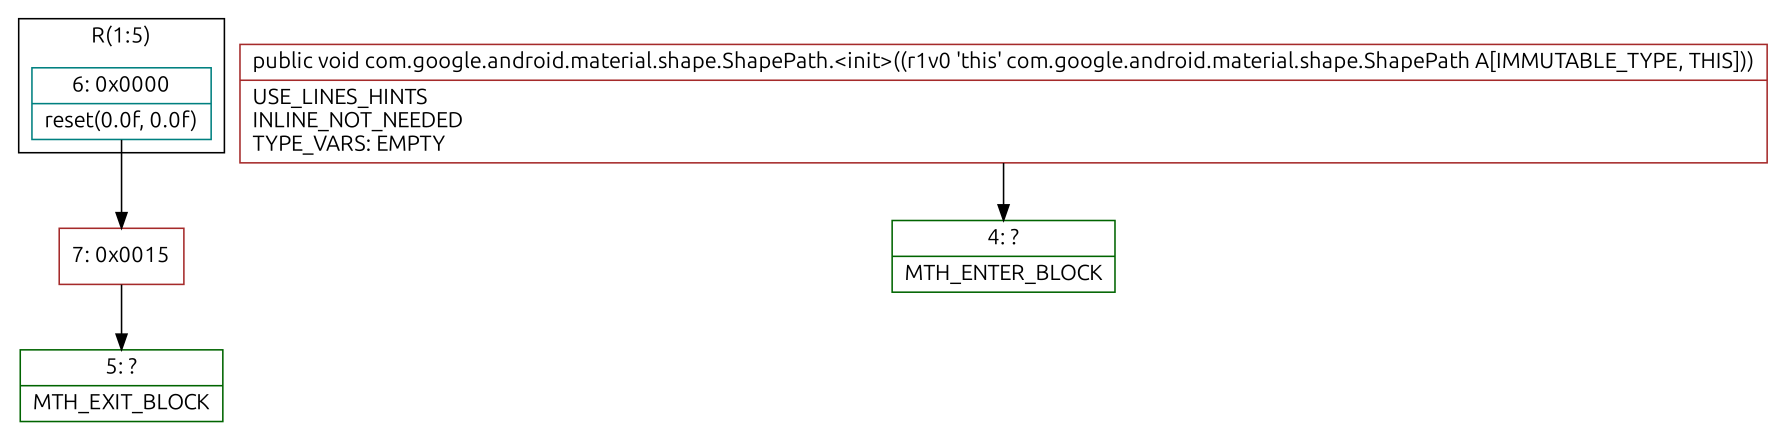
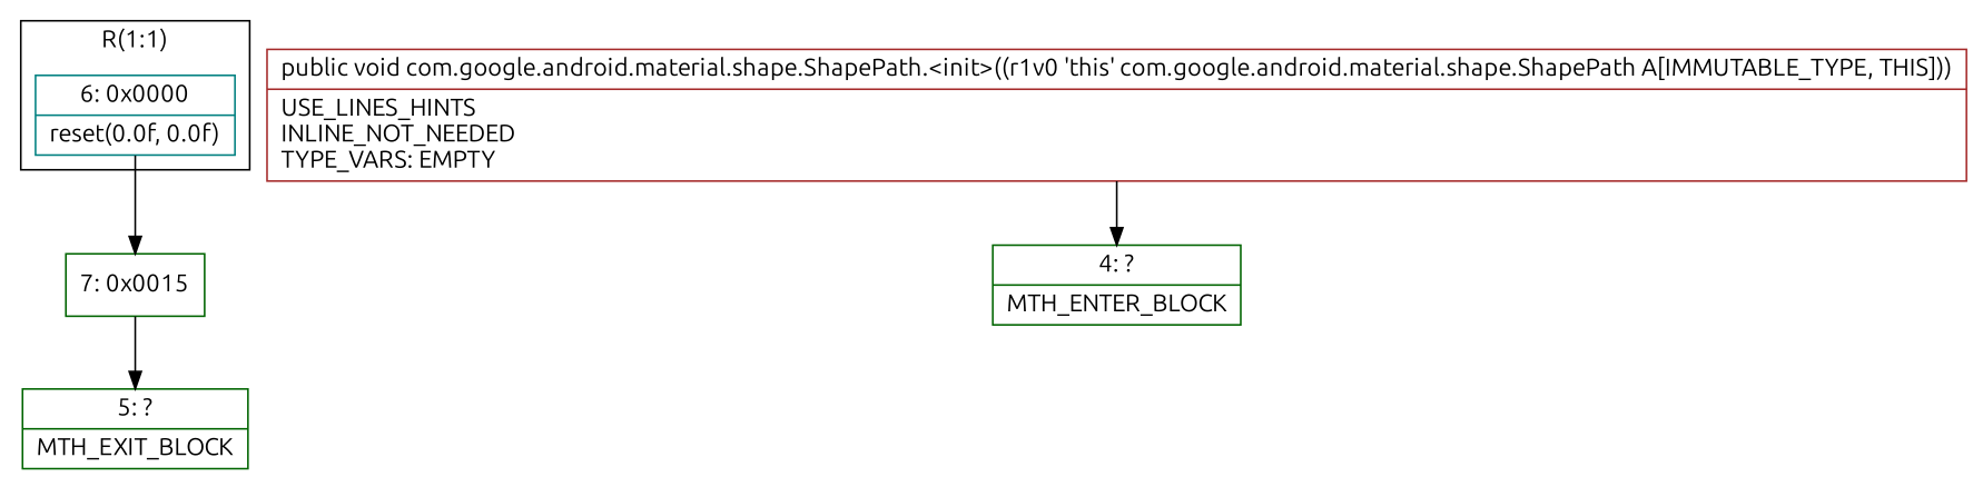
  digraph {
    fontname=Ubuntu
    node [color=brown fontname=Ubuntu shape=record]
    edge [arrowhead=normal fontname=Ubuntu style=solid]
    n1 [color=teal label="{6\:\ 0x0000|reset(0.0f, 0.0f)\l}"]
-   n2 [label="{7\:\ 0x0015}"]
+   n2 [color=darkgreen label="{7\:\ 0x0015}"]
    n3 [color=darkgreen label="{5\:\ ?|MTH_EXIT_BLOCK\l}"]
    n4 [color=darkgreen label="{4\:\ ?|MTH_ENTER_BLOCK\l}"]
    n5 [label="{public void com.google.android.material.shape.ShapePath.\<init\>((r1v0 'this' com.google.android.material.shape.ShapePath A[IMMUTABLE_TYPE, THIS]))  | USE_LINES_HINTS\lINLINE_NOT_NEEDED\lTYPE_VARS: EMPTY\l}"]
    subgraph cluster_1 {
-     label="R(1:5)"
+     label="R(1:1)"
      n1
    }
    n1 -> n2
    n2 -> n3
    n5 -> n4
  }
